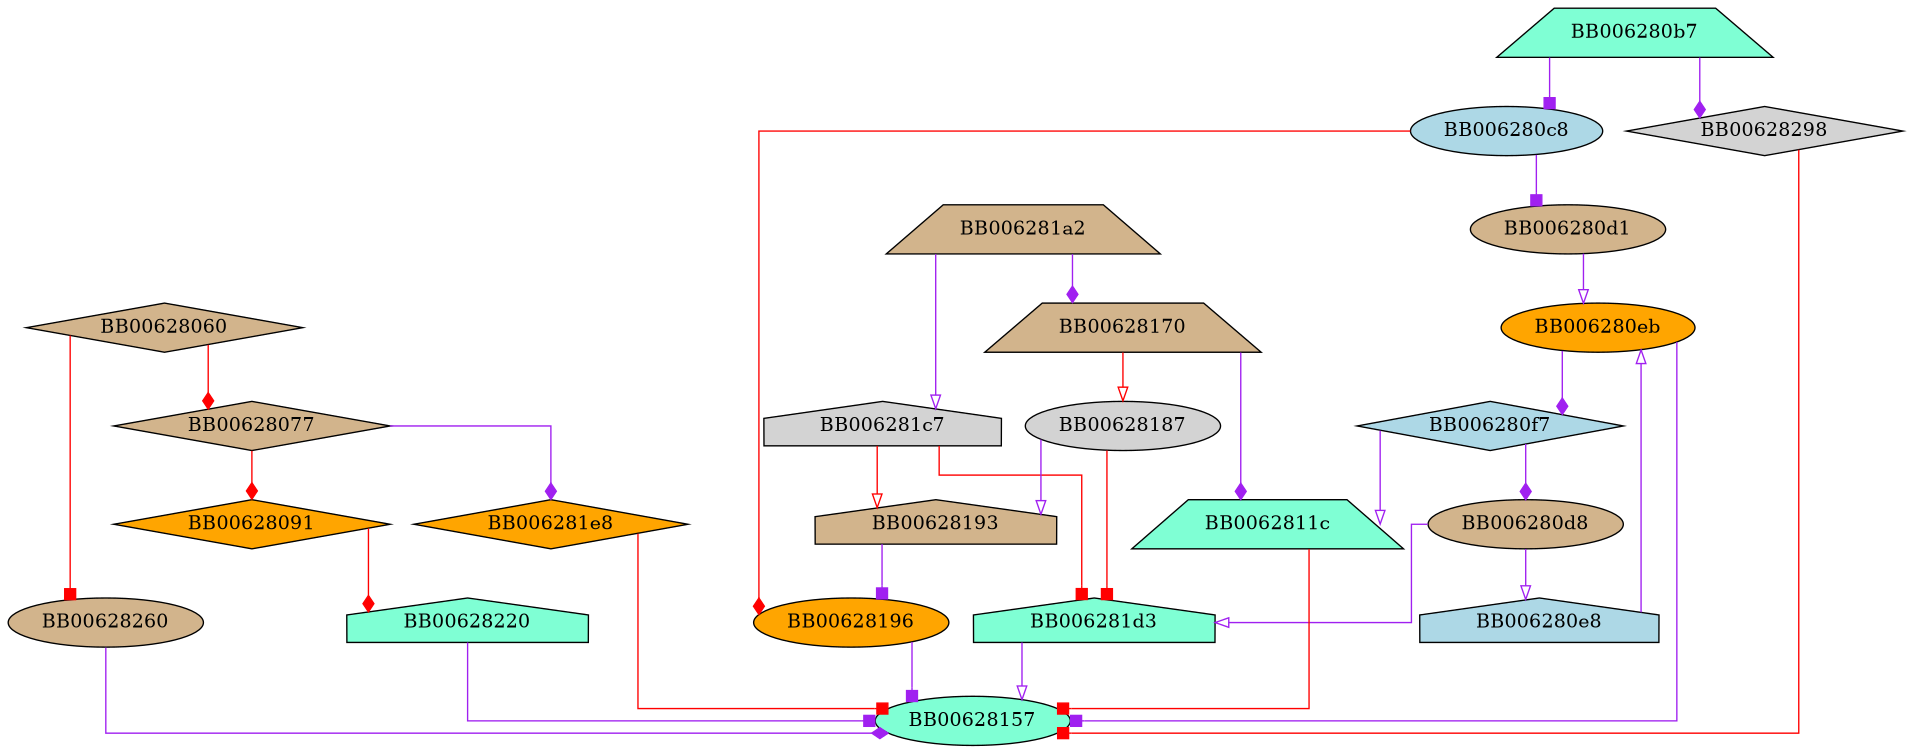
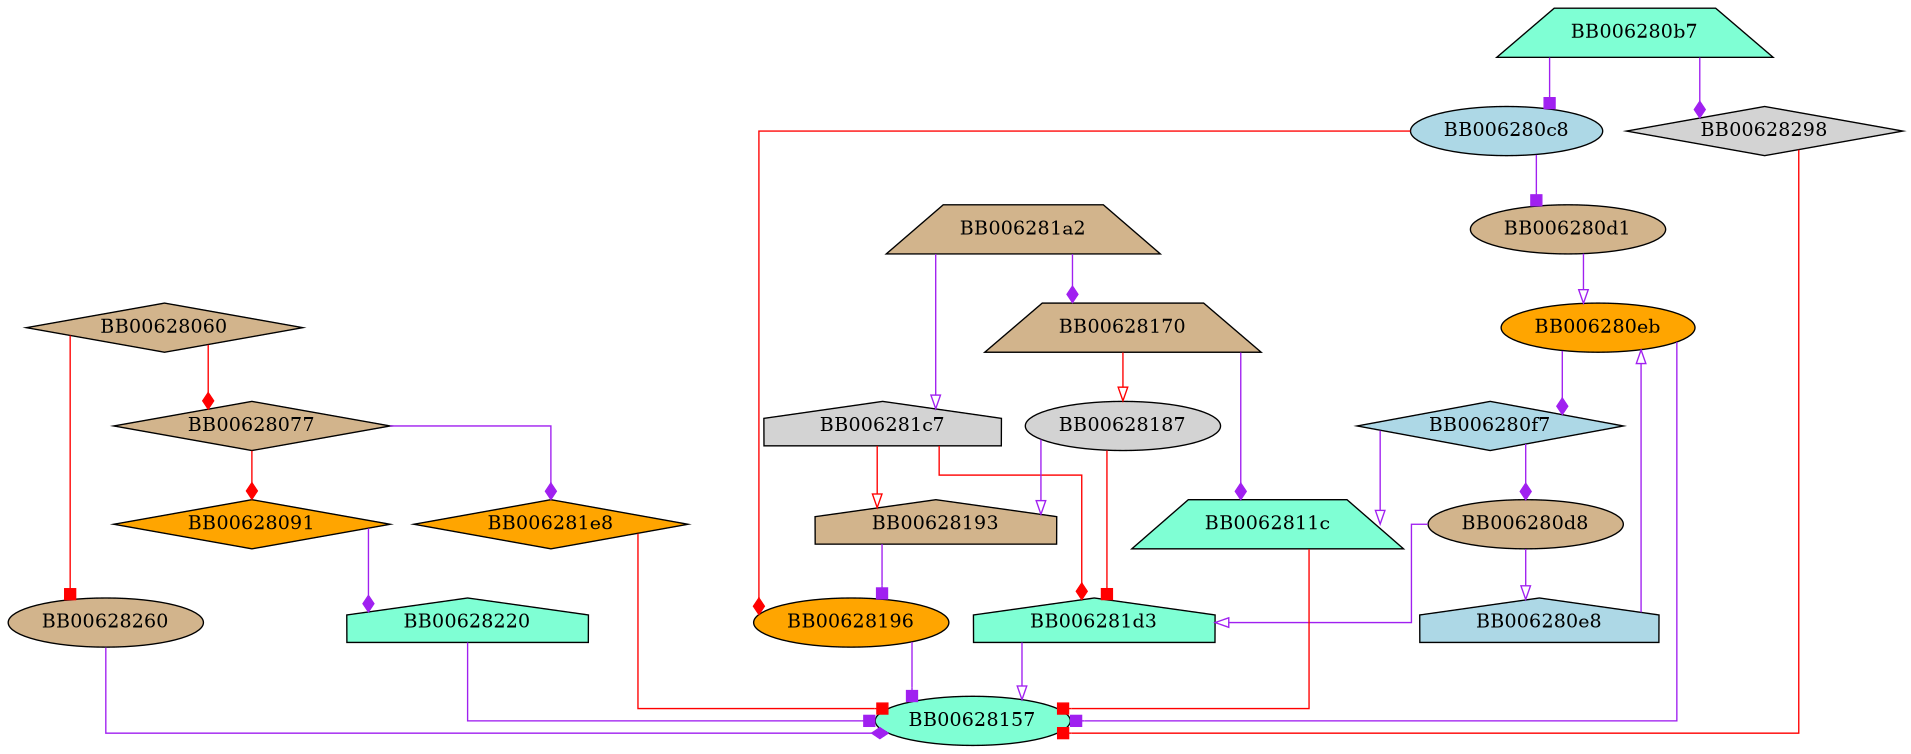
  digraph {
    splines=ortho
    node [fillcolor=tan shape=ellipse style=filled]
    edge [arrowhead=box color=purple]
    BB00628060 [shape=diamond]
    BB00628260
    BB00628077 [shape=diamond]
    BB00628157 [fillcolor=aquamarine]
    BB006281e8 [fillcolor=orange shape=diamond]
    BB00628091 [fillcolor=orange shape=diamond]
    BB00628220 [fillcolor=aquamarine shape=house]
    BB006280b7 [fillcolor=aquamarine shape=trapezium]
    BB00628298 [fillcolor=lightgrey shape=diamond]
    BB006280c8 [fillcolor=lightblue]
    BB00628196 [fillcolor=orange]
    BB006280d1
    BB006280eb [fillcolor=orange]
    BB006281a2 [shape=trapezium]
    BB00628170 [shape=trapezium]
    BB006281c7 [fillcolor=lightgrey shape=house]
    BB006280f7 [fillcolor=lightblue shape=diamond]
    BB006280d8
    BB0062811c [fillcolor=aquamarine shape=trapezium]
    BB006281d3 [fillcolor=aquamarine shape=house]
    BB006280e8 [fillcolor=lightblue shape=house]
    BB00628187 [fillcolor=lightgrey]
    BB00628193 [shape=house]
    BB00628060 -> BB00628260 [color=red]
    BB00628060 -> BB00628077 [arrowhead=diamond color=red]
    BB00628260 -> BB00628157 [arrowhead=diamond]
    BB00628077 -> BB006281e8 [arrowhead=diamond]
    BB00628077 -> BB00628091 [arrowhead=diamond color=red]
    BB006281e8 -> BB00628157 [color=red]
-   BB00628091 -> BB00628220 [arrowhead=diamond color=red]
+   BB00628091 -> BB00628220 [arrowhead=diamond]
    BB00628220 -> BB00628157
    BB006280b7 -> BB00628298 [arrowhead=diamond]
    BB006280b7 -> BB006280c8
    BB00628298 -> BB00628157 [color=red]
    BB006280c8 -> BB00628196 [arrowhead=diamond color=red]
    BB006280c8 -> BB006280d1
    BB00628196 -> BB00628157
    BB006280d1 -> BB006280eb [arrowhead=onormal]
    BB006280eb -> BB00628157
    BB006280eb -> BB006280f7 [arrowhead=diamond]
    BB006281a2 -> BB00628170 [arrowhead=diamond]
    BB006281a2 -> BB006281c7 [arrowhead=onormal]
    BB00628170 -> BB0062811c [arrowhead=diamond]
    BB00628170 -> BB00628187 [arrowhead=onormal color=red]
-   BB006281c7 -> BB006281d3 [color=red]
+   BB006281c7 -> BB006281d3 [arrowhead=diamond color=red]
    BB006281c7 -> BB00628193 [arrowhead=onormal color=red]
    BB006280f7 -> BB006280d8 [arrowhead=diamond]
    BB006280f7 -> BB0062811c [arrowhead=onormal]
    BB006280d8 -> BB006281d3 [arrowhead=onormal]
    BB006280d8 -> BB006280e8 [arrowhead=onormal]
    BB0062811c -> BB00628157 [color=red]
    BB006281d3 -> BB00628157 [arrowhead=onormal]
    BB006280e8 -> BB006280eb [arrowhead=onormal]
    BB00628187 -> BB006281d3 [color=red]
    BB00628187 -> BB00628193 [arrowhead=onormal]
    BB00628193 -> BB00628196
  }
